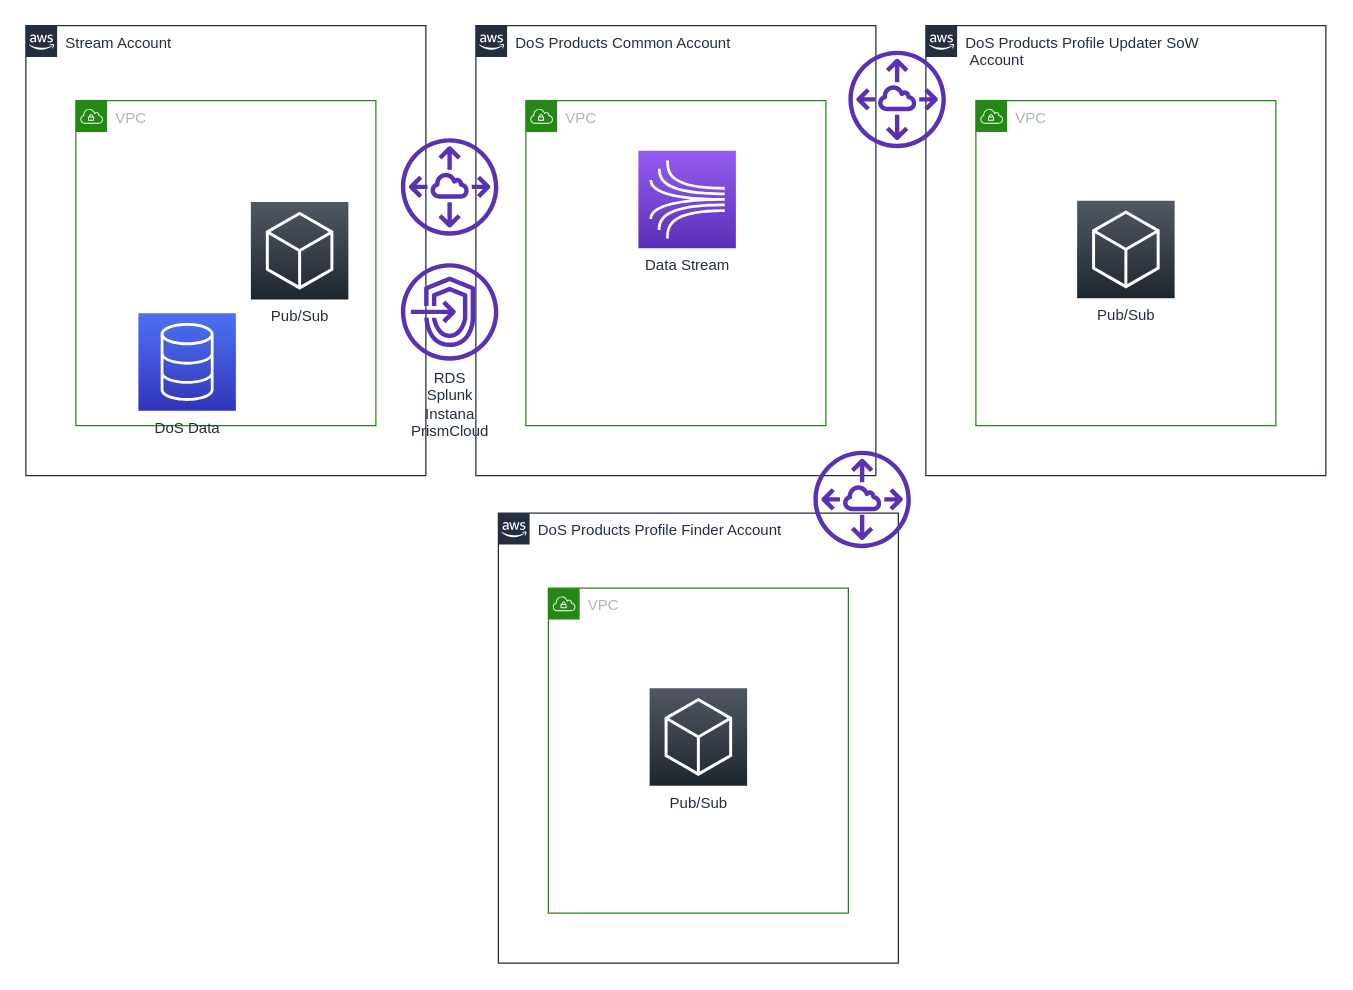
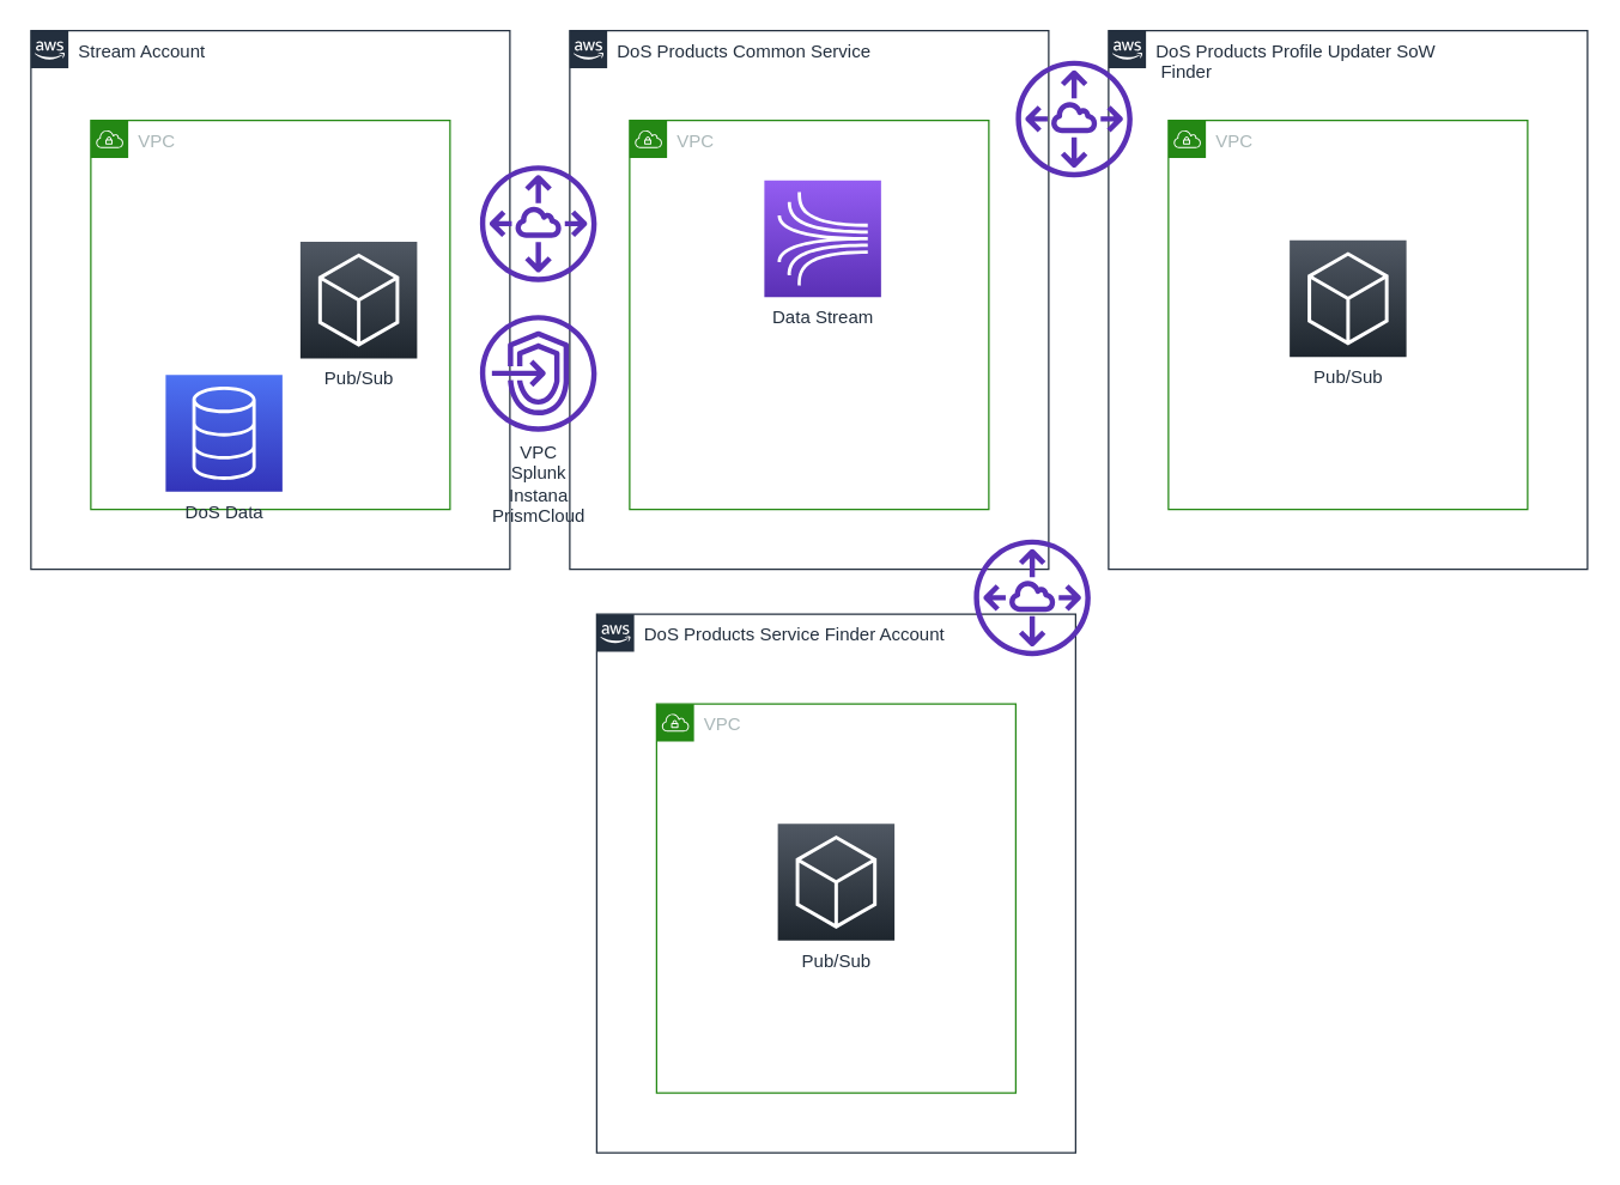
  <mxCell id="0" />
  <mxCell id="1" parent="0" />
  <mxCell id="2" value="Stream Account" style="points=[[0,0],[0.25,0],[0.5,0],[0.75,0],[1,0],[1,0.25],[1,0.5],[1,0.75],[1,1],[0.75,1],[0.5,1],[0.25,1],[0,1],[0,0.75],[0,0.5],[0,0.25]];outlineConnect=0;gradientColor=none;html=1;whiteSpace=wrap;fontSize=12;fontStyle=0;shape=mxgraph.aws4.group;grIcon=mxgraph.aws4.group_aws_cloud_alt;strokeColor=#232F3E;fillColor=none;verticalAlign=top;align=left;spacingLeft=30;fontColor=#232F3E;dashed=0;" parent="1" vertex="1"><mxGeometry x="20" y="20" width="320" height="360" as="geometry" /></mxCell>
- <mxCell id="3" value="DoS Products Common Account" style="points=[[0,0],[0.25,0],[0.5,0],[0.75,0],[1,0],[1,0.25],[1,0.5],[1,0.75],[1,1],[0.75,1],[0.5,1],[0.25,1],[0,1],[0,0.75],[0,0.5],[0,0.25]];outlineConnect=0;gradientColor=none;html=1;whiteSpace=wrap;fontSize=12;fontStyle=0;shape=mxgraph.aws4.group;grIcon=mxgraph.aws4.group_aws_cloud_alt;strokeColor=#232F3E;fillColor=none;verticalAlign=top;align=left;spacingLeft=30;fontColor=#232F3E;dashed=0;" parent="1" vertex="1"><mxGeometry x="380" y="20" width="320" height="360" as="geometry" /></mxCell>
- <mxCell id="4" value="DoS Products Profile Updater SoW&lt;br&gt;&amp;nbsp;Account" style="points=[[0,0],[0.25,0],[0.5,0],[0.75,0],[1,0],[1,0.25],[1,0.5],[1,0.75],[1,1],[0.75,1],[0.5,1],[0.25,1],[0,1],[0,0.75],[0,0.5],[0,0.25]];outlineConnect=0;gradientColor=none;html=1;whiteSpace=wrap;fontSize=12;fontStyle=0;shape=mxgraph.aws4.group;grIcon=mxgraph.aws4.group_aws_cloud_alt;strokeColor=#232F3E;fillColor=none;verticalAlign=top;align=left;spacingLeft=30;fontColor=#232F3E;dashed=0;" parent="1" vertex="1"><mxGeometry x="740" y="20" width="320" height="360" as="geometry" /></mxCell>
+ <mxCell id="3" value="DoS Products Common Service" style="points=[[0,0],[0.25,0],[0.5,0],[0.75,0],[1,0],[1,0.25],[1,0.5],[1,0.75],[1,1],[0.75,1],[0.5,1],[0.25,1],[0,1],[0,0.75],[0,0.5],[0,0.25]];outlineConnect=0;gradientColor=none;html=1;whiteSpace=wrap;fontSize=12;fontStyle=0;shape=mxgraph.aws4.group;grIcon=mxgraph.aws4.group_aws_cloud_alt;strokeColor=#232F3E;fillColor=none;verticalAlign=top;align=left;spacingLeft=30;fontColor=#232F3E;dashed=0;" parent="1" vertex="1"><mxGeometry x="380" y="20" width="320" height="360" as="geometry" /></mxCell>
+ <mxCell id="4" value="DoS Products Profile Updater SoW&lt;br&gt;&amp;nbsp;Finder" style="points=[[0,0],[0.25,0],[0.5,0],[0.75,0],[1,0],[1,0.25],[1,0.5],[1,0.75],[1,1],[0.75,1],[0.5,1],[0.25,1],[0,1],[0,0.75],[0,0.5],[0,0.25]];outlineConnect=0;gradientColor=none;html=1;whiteSpace=wrap;fontSize=12;fontStyle=0;shape=mxgraph.aws4.group;grIcon=mxgraph.aws4.group_aws_cloud_alt;strokeColor=#232F3E;fillColor=none;verticalAlign=top;align=left;spacingLeft=30;fontColor=#232F3E;dashed=0;" parent="1" vertex="1"><mxGeometry x="740" y="20" width="320" height="360" as="geometry" /></mxCell>
  <mxCell id="5" value="VPC" style="points=[[0,0],[0.25,0],[0.5,0],[0.75,0],[1,0],[1,0.25],[1,0.5],[1,0.75],[1,1],[0.75,1],[0.5,1],[0.25,1],[0,1],[0,0.75],[0,0.5],[0,0.25]];outlineConnect=0;gradientColor=none;html=1;whiteSpace=wrap;fontSize=12;fontStyle=0;shape=mxgraph.aws4.group;grIcon=mxgraph.aws4.group_vpc;strokeColor=#248814;fillColor=none;verticalAlign=top;align=left;spacingLeft=30;fontColor=#AAB7B8;dashed=0;" parent="1" vertex="1"><mxGeometry x="60" y="80" width="240" height="260" as="geometry" /></mxCell>
  <mxCell id="6" value="VPC" style="points=[[0,0],[0.25,0],[0.5,0],[0.75,0],[1,0],[1,0.25],[1,0.5],[1,0.75],[1,1],[0.75,1],[0.5,1],[0.25,1],[0,1],[0,0.75],[0,0.5],[0,0.25]];outlineConnect=0;gradientColor=none;html=1;whiteSpace=wrap;fontSize=12;fontStyle=0;shape=mxgraph.aws4.group;grIcon=mxgraph.aws4.group_vpc;strokeColor=#248814;fillColor=none;verticalAlign=top;align=left;spacingLeft=30;fontColor=#AAB7B8;dashed=0;" parent="1" vertex="1"><mxGeometry x="420" y="80" width="240" height="260" as="geometry" /></mxCell>
  <mxCell id="7" value="VPC" style="points=[[0,0],[0.25,0],[0.5,0],[0.75,0],[1,0],[1,0.25],[1,0.5],[1,0.75],[1,1],[0.75,1],[0.5,1],[0.25,1],[0,1],[0,0.75],[0,0.5],[0,0.25]];outlineConnect=0;gradientColor=none;html=1;whiteSpace=wrap;fontSize=12;fontStyle=0;shape=mxgraph.aws4.group;grIcon=mxgraph.aws4.group_vpc;strokeColor=#248814;fillColor=none;verticalAlign=top;align=left;spacingLeft=30;fontColor=#AAB7B8;dashed=0;" parent="1" vertex="1"><mxGeometry x="780" y="80" width="240" height="260" as="geometry" /></mxCell>
  <mxCell id="8" value="" style="outlineConnect=0;fontColor=#232F3E;gradientColor=none;fillColor=#5A30B5;strokeColor=none;dashed=0;verticalLabelPosition=bottom;verticalAlign=top;align=center;html=1;fontSize=12;fontStyle=0;aspect=fixed;pointerEvents=1;shape=mxgraph.aws4.peering;" parent="1" vertex="1"><mxGeometry x="320" y="110" width="78" height="78" as="geometry" /></mxCell>
  <mxCell id="9" value="" style="outlineConnect=0;fontColor=#232F3E;gradientColor=none;fillColor=#5A30B5;strokeColor=none;dashed=0;verticalLabelPosition=bottom;verticalAlign=top;align=center;html=1;fontSize=12;fontStyle=0;aspect=fixed;pointerEvents=1;shape=mxgraph.aws4.peering;" parent="1" vertex="1"><mxGeometry x="678" y="40" width="78" height="78" as="geometry" /></mxCell>
  <mxCell id="10" value="DoS Data" style="outlineConnect=0;fontColor=#232F3E;gradientColor=#4D72F3;gradientDirection=north;fillColor=#3334B9;strokeColor=#ffffff;dashed=0;verticalLabelPosition=bottom;verticalAlign=top;align=center;html=1;fontSize=12;fontStyle=0;aspect=fixed;shape=mxgraph.aws4.resourceIcon;resIcon=mxgraph.aws4.database;" parent="1" vertex="1"><mxGeometry x="110" y="250" width="78" height="78" as="geometry" /></mxCell>
  <mxCell id="11" value="Data Stream" style="outlineConnect=0;fontColor=#232F3E;gradientColor=#945DF2;gradientDirection=north;fillColor=#5A30B5;strokeColor=#ffffff;dashed=0;verticalLabelPosition=bottom;verticalAlign=top;align=center;html=1;fontSize=12;fontStyle=0;aspect=fixed;shape=mxgraph.aws4.resourceIcon;resIcon=mxgraph.aws4.kinesis;" parent="1" vertex="1"><mxGeometry x="510" y="120" width="78" height="78" as="geometry" /></mxCell>
  <mxCell id="12" value="Pub/Sub" style="gradientDirection=north;outlineConnect=0;fontColor=#232F3E;gradientColor=#505863;fillColor=#1E262E;strokeColor=#ffffff;dashed=0;verticalLabelPosition=bottom;verticalAlign=top;align=center;html=1;fontSize=12;fontStyle=0;aspect=fixed;shape=mxgraph.aws4.resourceIcon;resIcon=mxgraph.aws4.general;" parent="1" vertex="1"><mxGeometry x="861" y="160" width="78" height="78" as="geometry" /></mxCell>
  <mxCell id="13" value="Pub/Sub" style="gradientDirection=north;outlineConnect=0;fontColor=#232F3E;gradientColor=#505863;fillColor=#1E262E;strokeColor=#ffffff;dashed=0;verticalLabelPosition=bottom;verticalAlign=top;align=center;html=1;fontSize=12;fontStyle=0;aspect=fixed;shape=mxgraph.aws4.resourceIcon;resIcon=mxgraph.aws4.general;" parent="1" vertex="1"><mxGeometry x="200" y="161" width="78" height="78" as="geometry" /></mxCell>
- <mxCell id="14" value="DoS Products Profile Finder Account" style="points=[[0,0],[0.25,0],[0.5,0],[0.75,0],[1,0],[1,0.25],[1,0.5],[1,0.75],[1,1],[0.75,1],[0.5,1],[0.25,1],[0,1],[0,0.75],[0,0.5],[0,0.25]];outlineConnect=0;gradientColor=none;html=1;whiteSpace=wrap;fontSize=12;fontStyle=0;shape=mxgraph.aws4.group;grIcon=mxgraph.aws4.group_aws_cloud_alt;strokeColor=#232F3E;fillColor=none;verticalAlign=top;align=left;spacingLeft=30;fontColor=#232F3E;dashed=0;" parent="1" vertex="1"><mxGeometry x="398" y="410" width="320" height="360" as="geometry" /></mxCell>
+ <mxCell id="14" value="DoS Products Service Finder Account" style="points=[[0,0],[0.25,0],[0.5,0],[0.75,0],[1,0],[1,0.25],[1,0.5],[1,0.75],[1,1],[0.75,1],[0.5,1],[0.25,1],[0,1],[0,0.75],[0,0.5],[0,0.25]];outlineConnect=0;gradientColor=none;html=1;whiteSpace=wrap;fontSize=12;fontStyle=0;shape=mxgraph.aws4.group;grIcon=mxgraph.aws4.group_aws_cloud_alt;strokeColor=#232F3E;fillColor=none;verticalAlign=top;align=left;spacingLeft=30;fontColor=#232F3E;dashed=0;" parent="1" vertex="1"><mxGeometry x="398" y="410" width="320" height="360" as="geometry" /></mxCell>
  <mxCell id="15" value="VPC" style="points=[[0,0],[0.25,0],[0.5,0],[0.75,0],[1,0],[1,0.25],[1,0.5],[1,0.75],[1,1],[0.75,1],[0.5,1],[0.25,1],[0,1],[0,0.75],[0,0.5],[0,0.25]];outlineConnect=0;gradientColor=none;html=1;whiteSpace=wrap;fontSize=12;fontStyle=0;shape=mxgraph.aws4.group;grIcon=mxgraph.aws4.group_vpc;strokeColor=#248814;fillColor=none;verticalAlign=top;align=left;spacingLeft=30;fontColor=#AAB7B8;dashed=0;" parent="1" vertex="1"><mxGeometry x="438" y="470" width="240" height="260" as="geometry" /></mxCell>
  <mxCell id="16" value="Pub/Sub" style="gradientDirection=north;outlineConnect=0;fontColor=#232F3E;gradientColor=#505863;fillColor=#1E262E;strokeColor=#ffffff;dashed=0;verticalLabelPosition=bottom;verticalAlign=top;align=center;html=1;fontSize=12;fontStyle=0;aspect=fixed;shape=mxgraph.aws4.resourceIcon;resIcon=mxgraph.aws4.general;" parent="1" vertex="1"><mxGeometry x="519" y="550" width="78" height="78" as="geometry" /></mxCell>
  <mxCell id="17" value="" style="outlineConnect=0;fontColor=#232F3E;gradientColor=none;fillColor=#5A30B5;strokeColor=none;dashed=0;verticalLabelPosition=bottom;verticalAlign=top;align=center;html=1;fontSize=12;fontStyle=0;aspect=fixed;pointerEvents=1;shape=mxgraph.aws4.peering;" parent="1" vertex="1"><mxGeometry x="650" y="360" width="78" height="78" as="geometry" /></mxCell>
- <mxCell id="18" value="RDS&lt;br&gt;Splunk&lt;br&gt;Instana&lt;br&gt;PrismCloud" style="outlineConnect=0;fontColor=#232F3E;gradientColor=none;fillColor=#5A30B5;strokeColor=none;dashed=0;verticalLabelPosition=bottom;verticalAlign=top;align=center;html=1;fontSize=12;fontStyle=0;aspect=fixed;pointerEvents=1;shape=mxgraph.aws4.endpoints;" parent="1" vertex="1"><mxGeometry x="320" y="210" width="78" height="78" as="geometry" /></mxCell>
+ <mxCell id="18" value="VPC&lt;br&gt;Splunk&lt;br&gt;Instana&lt;br&gt;PrismCloud" style="outlineConnect=0;fontColor=#232F3E;gradientColor=none;fillColor=#5A30B5;strokeColor=none;dashed=0;verticalLabelPosition=bottom;verticalAlign=top;align=center;html=1;fontSize=12;fontStyle=0;aspect=fixed;pointerEvents=1;shape=mxgraph.aws4.endpoints;" parent="1" vertex="1"><mxGeometry x="320" y="210" width="78" height="78" as="geometry" /></mxCell>
